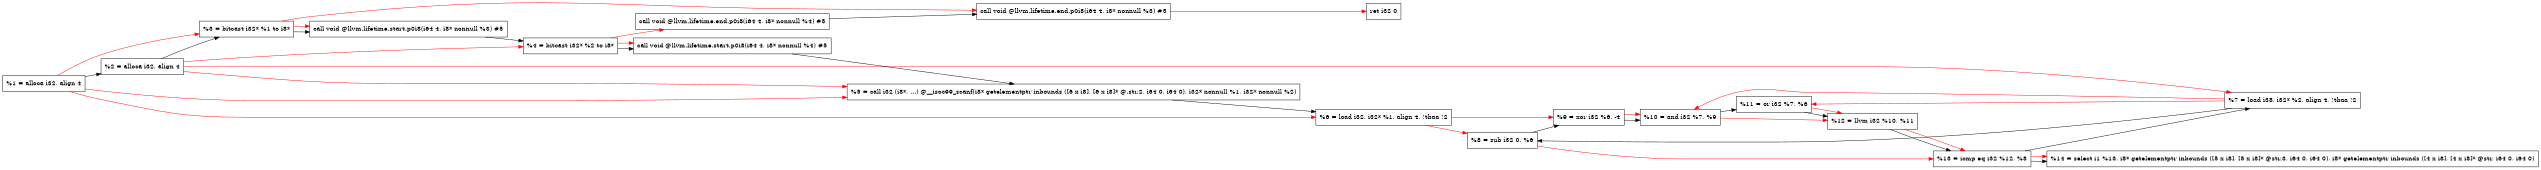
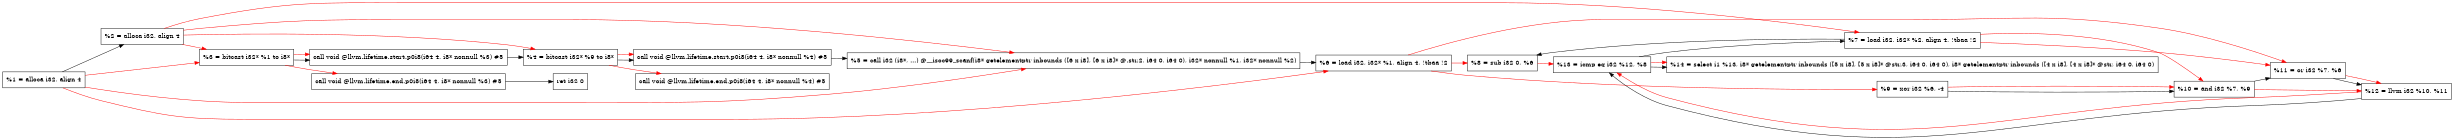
  digraph {
    rankdir=LR
    node [shape=record]
    edge [color=red]
    n1 [label="  %1 = alloca i32, align 4"]
    n2 [label="  %2 = alloca i32, align 4"]
    n3 [label="  %3 = bitcast i32* %1 to i8*"]
    n4 [label="  %5 = call i32 (i8*, ...) @__isoc99_scanf(i8* getelementptr inbounds ([6 x i8], [6 x i8]* @.str.2, i64 0, i64 0), i32* nonnull %1, i32* nonnull %2)"]
    n5 [label="  %6 = load i32, i32* %1, align 4, !tbaa !2"]
-   n6 [label="  %4 = bitcast i32* %2 to i8*"]
-   n7 [label="%7 = load i38, i32* %2, align 4, !tbaa !2"]
+   n6 [label="%4 = bitcast i32* %9 to i8*"]
+   n7 [label="  %7 = load i32, i32* %2, align 4, !tbaa !2"]
    n8 [label="  call void @llvm.lifetime.start.p0i8(i64 4, i8* nonnull %3) #5"]
    n9 [label="  call void @llvm.lifetime.end.p0i8(i64 4, i8* nonnull %3) #5"]
    n10 [label="  %8 = sub i32 0, %6"]
    n11 [label="%9 = xor i32 %6, -4"]
    n12 [label="  %11 = or i32 %7, %6"]
    n13 [label="  call void @llvm.lifetime.start.p0i8(i64 4, i8* nonnull %4) #5"]
    n14 [label="  call void @llvm.lifetime.end.p0i8(i64 4, i8* nonnull %4) #5"]
    n15 [label="  %10 = and i32 %7, %9"]
    n16 [label="  ret i32 0"]
    n17 [label="  %13 = icmp eq i32 %12, %8"]
    n18 [label="%12 = llvm i32 %10, %11"]
    n19 [label="  %14 = select i1 %13, i8* getelementptr inbounds ([5 x i8], [5 x i8]* @str.3, i64 0, i64 0), i8* getelementptr inbounds ([4 x i8], [4 x i8]* @str, i64 0, i64 0)"]
    n1 -> n2 [color=""]
    n1 -> n3
    n1 -> n4
    n1 -> n5
-   n2 -> n3 [color=""]
+   n2 -> n3
    n2 -> n4
    n2 -> n6
    n2 -> n7
    n3 -> n8 [color=""]
    n3 -> n8
    n3 -> n9
    n4 -> n5 [color=""]
    n5 -> n10
    n5 -> n11
+   n5 -> n12
    n6 -> n13 [color=""]
    n6 -> n13
    n6 -> n14
    n7 -> n10 [color=""]
    n7 -> n12
    n7 -> n15
    n8 -> n6 [color=""]
-   n9 -> n16
-   n10 -> n11 [color=""]
+   n9 -> n16 [color=""]
    n10 -> n17
    n11 -> n15 [color=""]
    n11 -> n15
    n12 -> n18 [color=""]
    n12 -> n18
    n13 -> n4 [color=""]
-   n14 -> n9 [color=""]
    n15 -> n12 [color=""]
    n15 -> n18
    n17 -> n7 [color=""]
    n17 -> n19 [color=""]
    n17 -> n19
    n18 -> n17 [color=""]
    n18 -> n17
  }
